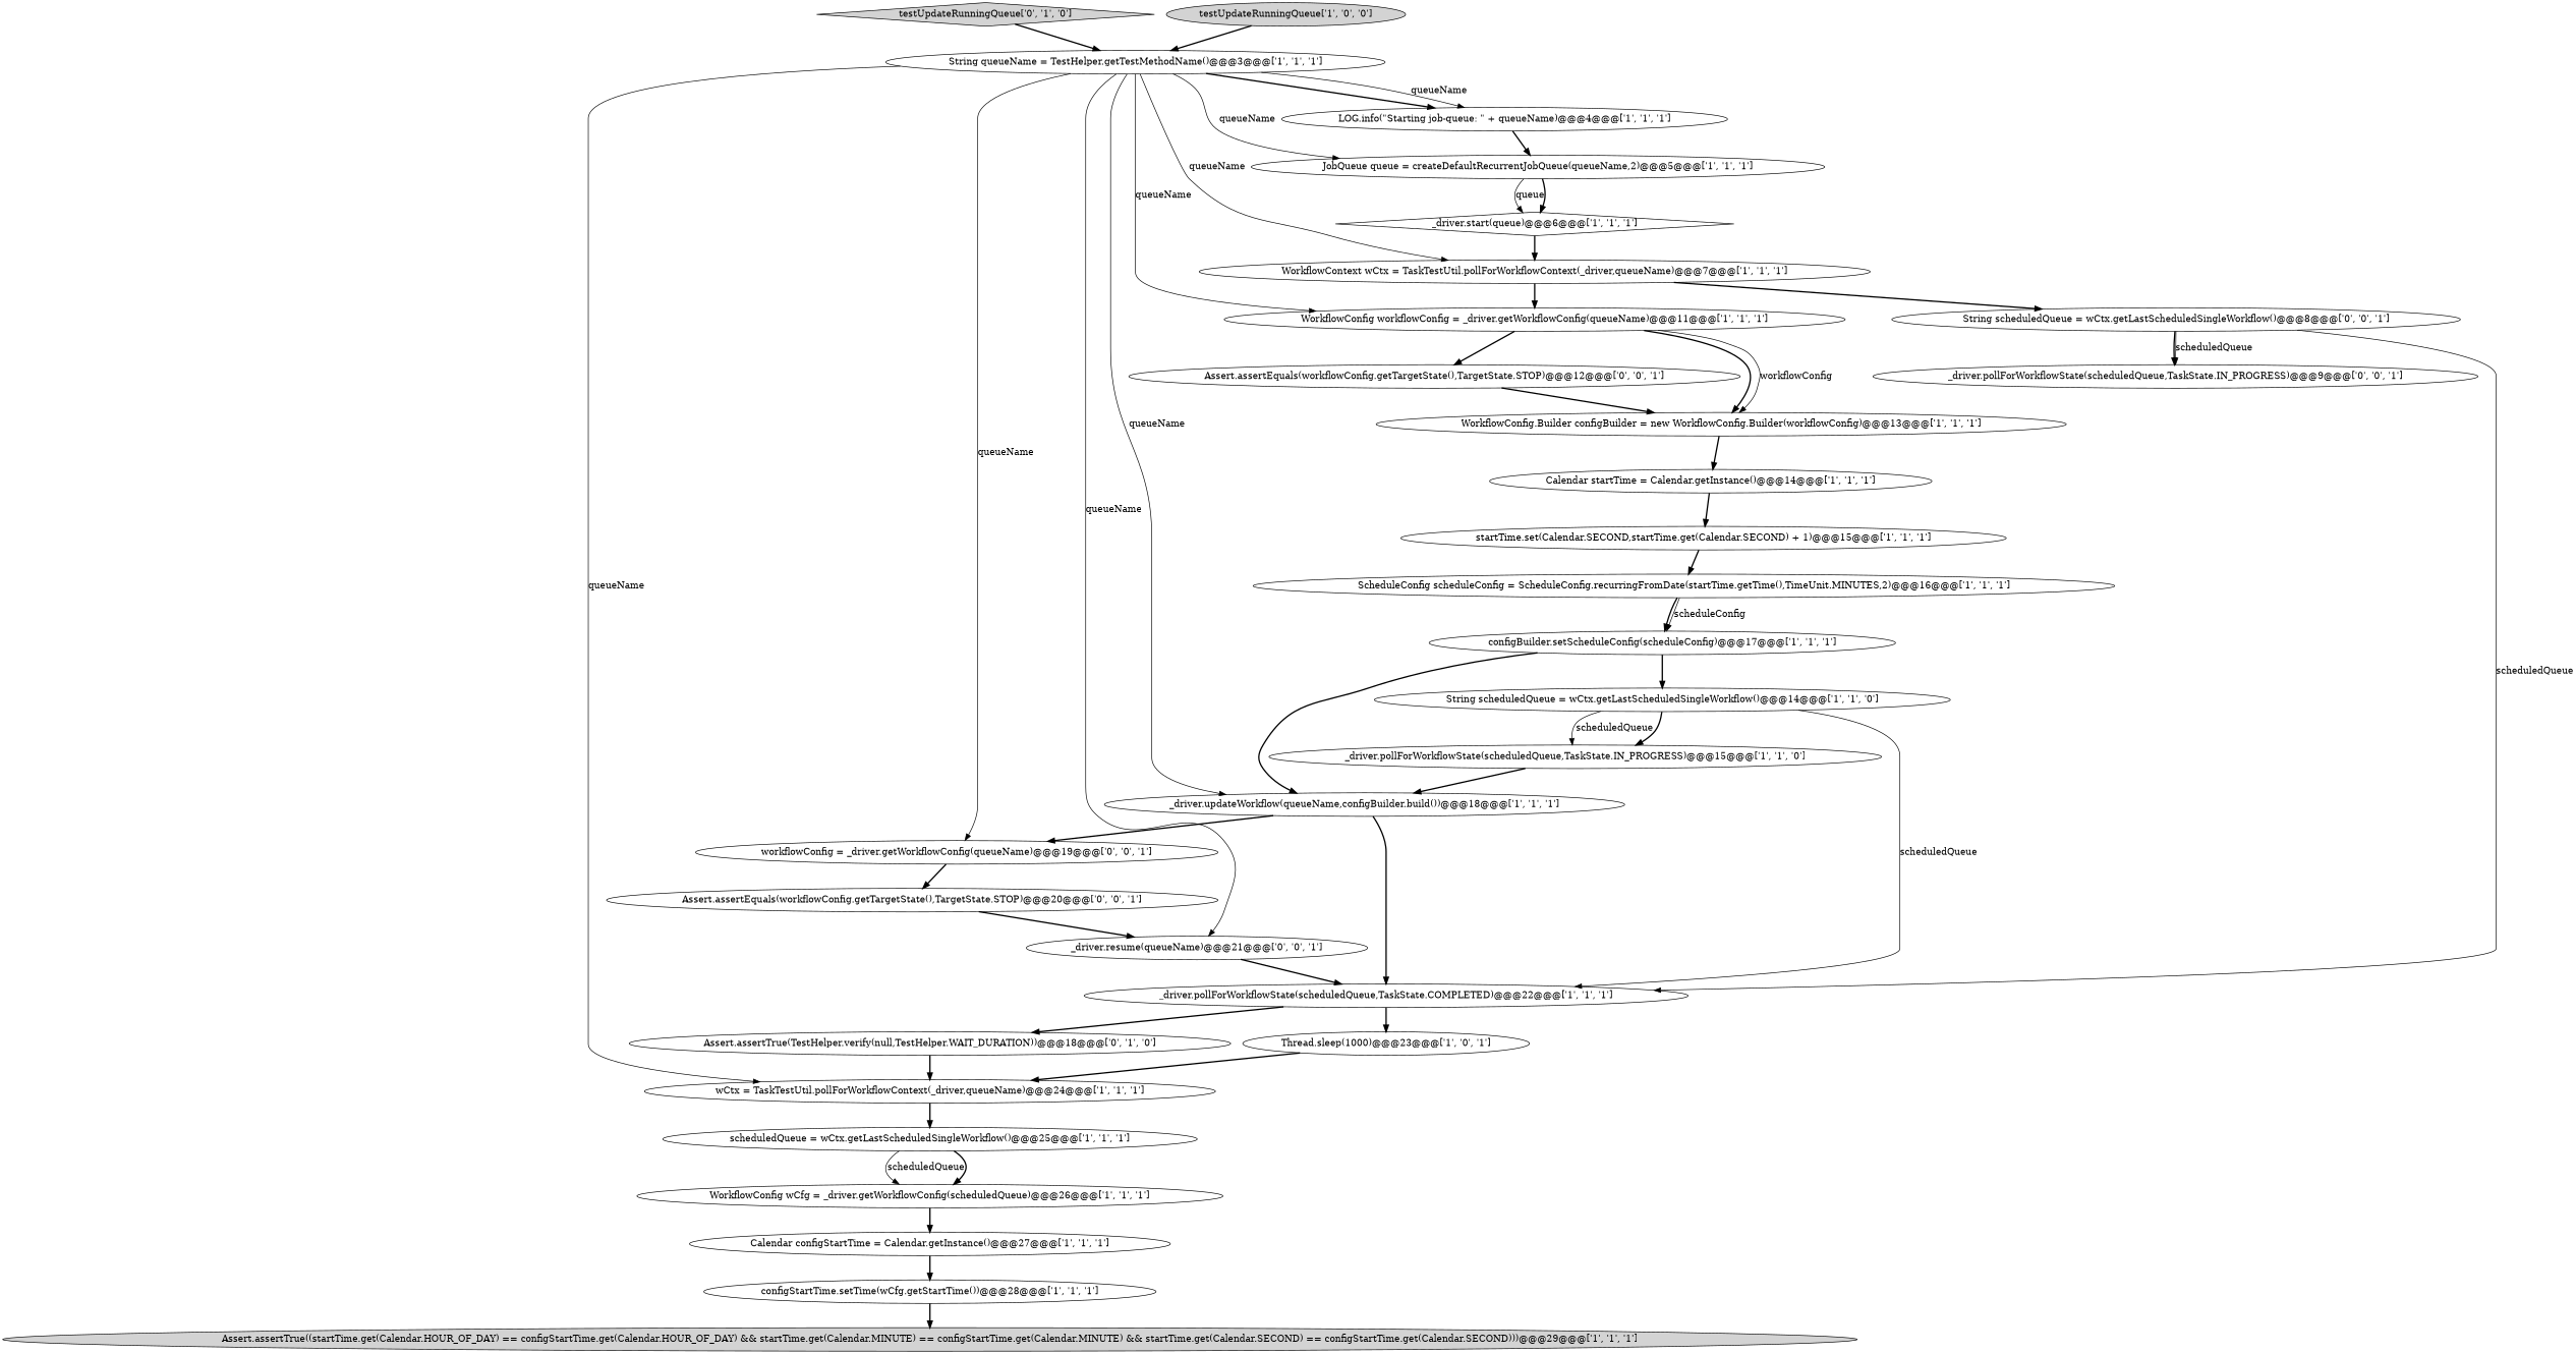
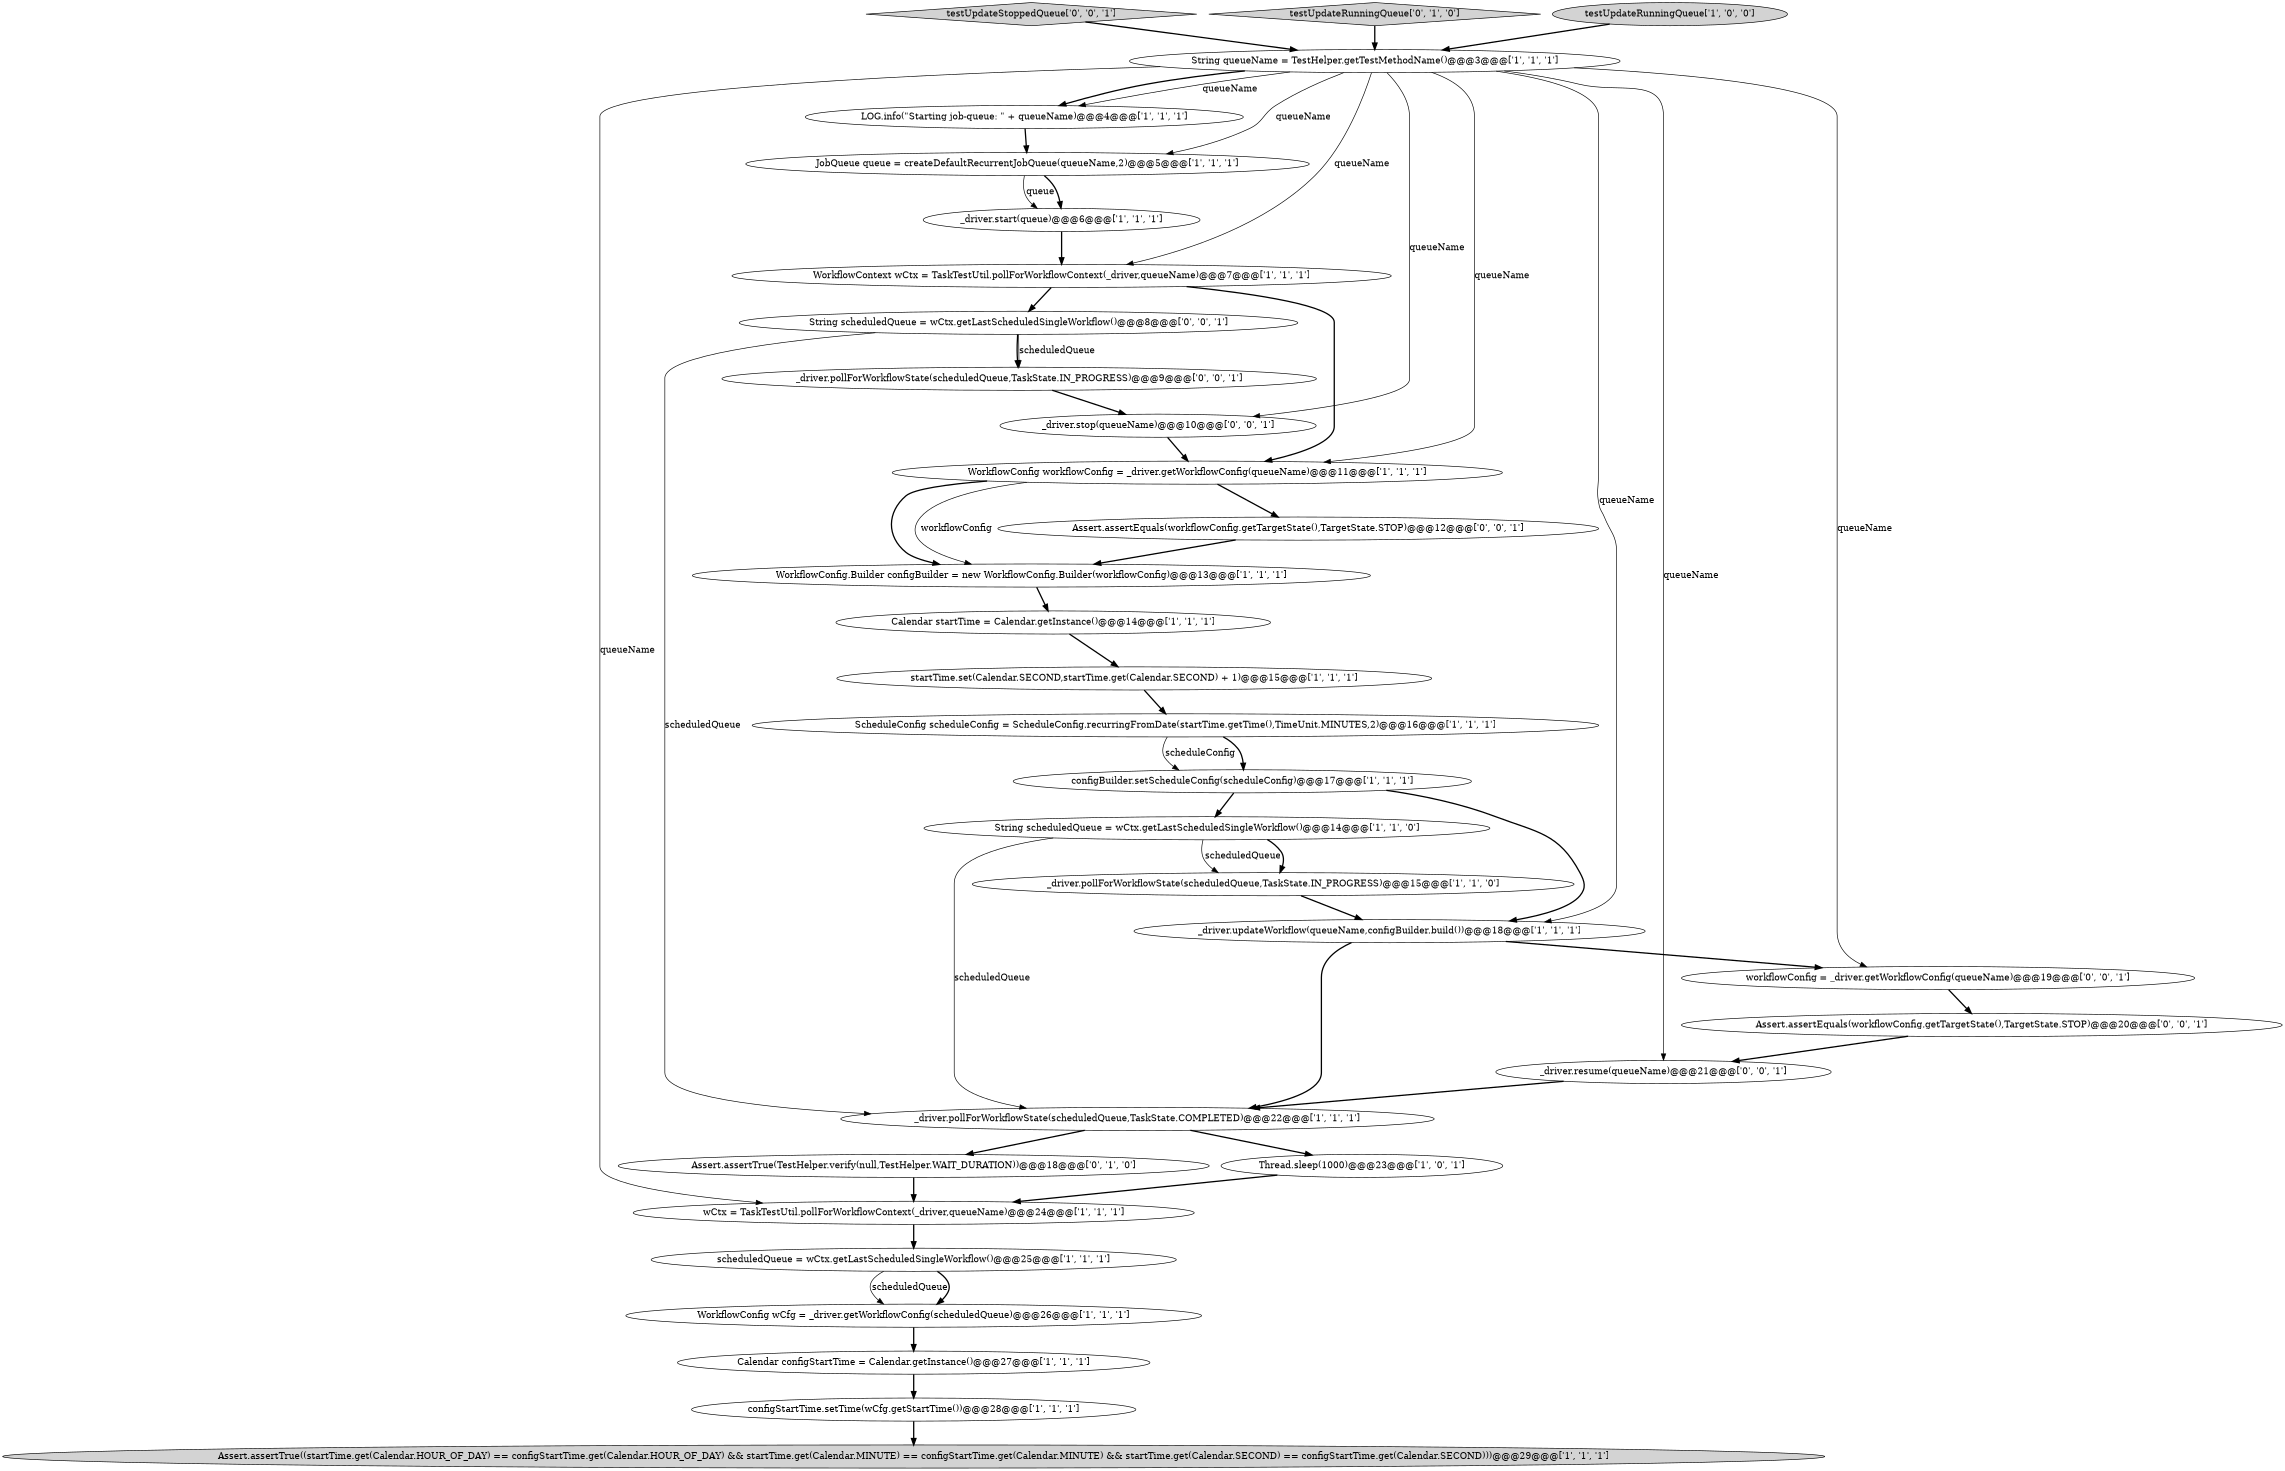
  digraph {
    node [fillcolor=white shape=ellipse style=filled]
    edge [style=bold]
    n1 [label="String queueName = TestHelper.getTestMethodName()@@@3@@@['1', '1', '1']"]
+   n2 [label="_driver.stop(queueName)@@@10@@@['0', '0', '1']"]
    n3 [label="workflowConfig = _driver.getWorkflowConfig(queueName)@@@19@@@['0', '0', '1']"]
    n4 [label="JobQueue queue = createDefaultRecurrentJobQueue(queueName,2)@@@5@@@['1', '1', '1']"]
    n5 [label="WorkflowConfig workflowConfig = _driver.getWorkflowConfig(queueName)@@@11@@@['1', '1', '1']"]
    n6 [label="wCtx = TaskTestUtil.pollForWorkflowContext(_driver,queueName)@@@24@@@['1', '1', '1']"]
    n7 [label="_driver.updateWorkflow(queueName,configBuilder.build())@@@18@@@['1', '1', '1']"]
    n8 [label="LOG.info(\"Starting job-queue: \" + queueName)@@@4@@@['1', '1', '1']"]
    n9 [label="_driver.resume(queueName)@@@21@@@['0', '0', '1']"]
    n10 [label="WorkflowContext wCtx = TaskTestUtil.pollForWorkflowContext(_driver,queueName)@@@7@@@['1', '1', '1']"]
    n11 [label="Assert.assertEquals(workflowConfig.getTargetState(),TargetState.STOP)@@@20@@@['0', '0', '1']"]
-   n12 [label="_driver.start(queue)@@@6@@@['1', '1', '1']" shape=diamond]
+   n12 [label="_driver.start(queue)@@@6@@@['1', '1', '1']"]
    n13 [label="Assert.assertEquals(workflowConfig.getTargetState(),TargetState.STOP)@@@12@@@['0', '0', '1']"]
    n14 [label="WorkflowConfig.Builder configBuilder = new WorkflowConfig.Builder(workflowConfig)@@@13@@@['1', '1', '1']"]
    n15 [label="scheduledQueue = wCtx.getLastScheduledSingleWorkflow()@@@25@@@['1', '1', '1']"]
    n16 [label="_driver.pollForWorkflowState(scheduledQueue,TaskState.COMPLETED)@@@22@@@['1', '1', '1']"]
    n17 [label="String scheduledQueue = wCtx.getLastScheduledSingleWorkflow()@@@8@@@['0', '0', '1']"]
    n18 [label="Calendar startTime = Calendar.getInstance()@@@14@@@['1', '1', '1']"]
    n19 [label="startTime.set(Calendar.SECOND,startTime.get(Calendar.SECOND) + 1)@@@15@@@['1', '1', '1']"]
    n20 [label="ScheduleConfig scheduleConfig = ScheduleConfig.recurringFromDate(startTime.getTime(),TimeUnit.MINUTES,2)@@@16@@@['1', '1', '1']"]
    n21 [label="configBuilder.setScheduleConfig(scheduleConfig)@@@17@@@['1', '1', '1']"]
+   n22 [fillcolor=lightgray label="testUpdateStoppedQueue['0', '0', '1']" shape=diamond]
    n23 [fillcolor=lightgray label="Assert.assertTrue((startTime.get(Calendar.HOUR_OF_DAY) == configStartTime.get(Calendar.HOUR_OF_DAY) && startTime.get(Calendar.MINUTE) == configStartTime.get(Calendar.MINUTE) && startTime.get(Calendar.SECOND) == configStartTime.get(Calendar.SECOND)))@@@29@@@['1', '1', '1']"]
    n24 [label="String scheduledQueue = wCtx.getLastScheduledSingleWorkflow()@@@14@@@['1', '1', '0']"]
    n25 [label="_driver.pollForWorkflowState(scheduledQueue,TaskState.IN_PROGRESS)@@@15@@@['1', '1', '0']"]
    n26 [fillcolor=lightgray label="testUpdateRunningQueue['0', '1', '0']" shape=diamond]
    n27 [label="_driver.pollForWorkflowState(scheduledQueue,TaskState.IN_PROGRESS)@@@9@@@['0', '0', '1']"]
    n28 [label="Thread.sleep(1000)@@@23@@@['1', '0', '1']"]
    n29 [label="Assert.assertTrue(TestHelper.verify(null,TestHelper.WAIT_DURATION))@@@18@@@['0', '1', '0']"]
    n30 [label="Calendar configStartTime = Calendar.getInstance()@@@27@@@['1', '1', '1']"]
    n31 [label="configStartTime.setTime(wCfg.getStartTime())@@@28@@@['1', '1', '1']"]
    n32 [label="WorkflowConfig wCfg = _driver.getWorkflowConfig(scheduledQueue)@@@26@@@['1', '1', '1']"]
    n33 [fillcolor=lightgray label="testUpdateRunningQueue['1', '0', '0']"]
+   n1 -> n2 [label=queueName style=solid]
    n1 -> n3 [label=queueName style=solid]
    n1 -> n4 [label=queueName style=solid]
    n1 -> n5 [label=queueName style=solid]
    n1 -> n6 [label=queueName style=solid]
    n1 -> n7 [label=queueName style=solid]
    n1 -> n8 [label=queueName style=solid]
    n1 -> n8
    n1 -> n9 [label=queueName style=solid]
    n1 -> n10 [label=queueName style=solid]
+   n2 -> n5
    n3 -> n11
    n4 -> n12 [label=queue style=solid]
    n4 -> n12
    n5 -> n13
    n5 -> n14
    n5 -> n14 [label=workflowConfig style=solid]
    n6 -> n15
    n7 -> n3
    n7 -> n16
    n8 -> n4
    n9 -> n16
    n10 -> n5
    n10 -> n17
    n11 -> n9
    n12 -> n10
    n13 -> n14
    n14 -> n18
    n15 -> n32 [label=scheduledQueue style=solid]
    n15 -> n32
    n16 -> n28
    n16 -> n29
    n17 -> n16 [label=scheduledQueue style=solid]
    n17 -> n27 [label=scheduledQueue style=solid]
    n17 -> n27
    n18 -> n19
    n19 -> n20
    n20 -> n21
    n20 -> n21 [label=scheduleConfig style=solid]
    n21 -> n7
    n21 -> n24
+   n22 -> n1
    n24 -> n16 [label=scheduledQueue style=solid]
    n24 -> n25 [label=scheduledQueue style=solid]
    n24 -> n25
    n25 -> n7
    n26 -> n1
+   n27 -> n2
    n28 -> n6
    n29 -> n6
    n30 -> n31
    n31 -> n23
    n32 -> n30
    n33 -> n1
  }
